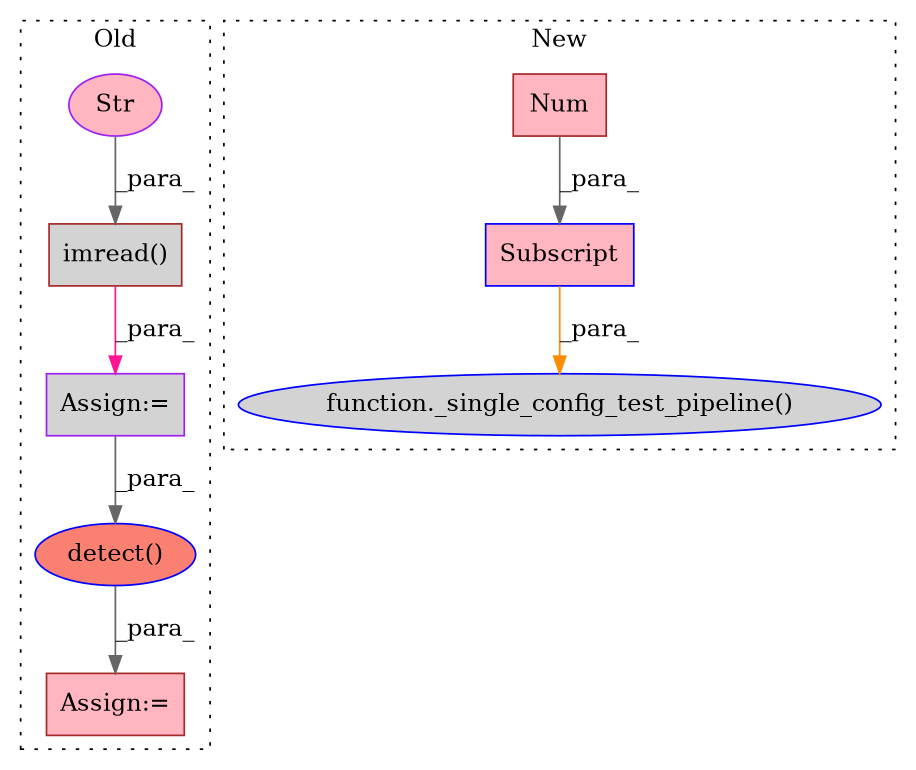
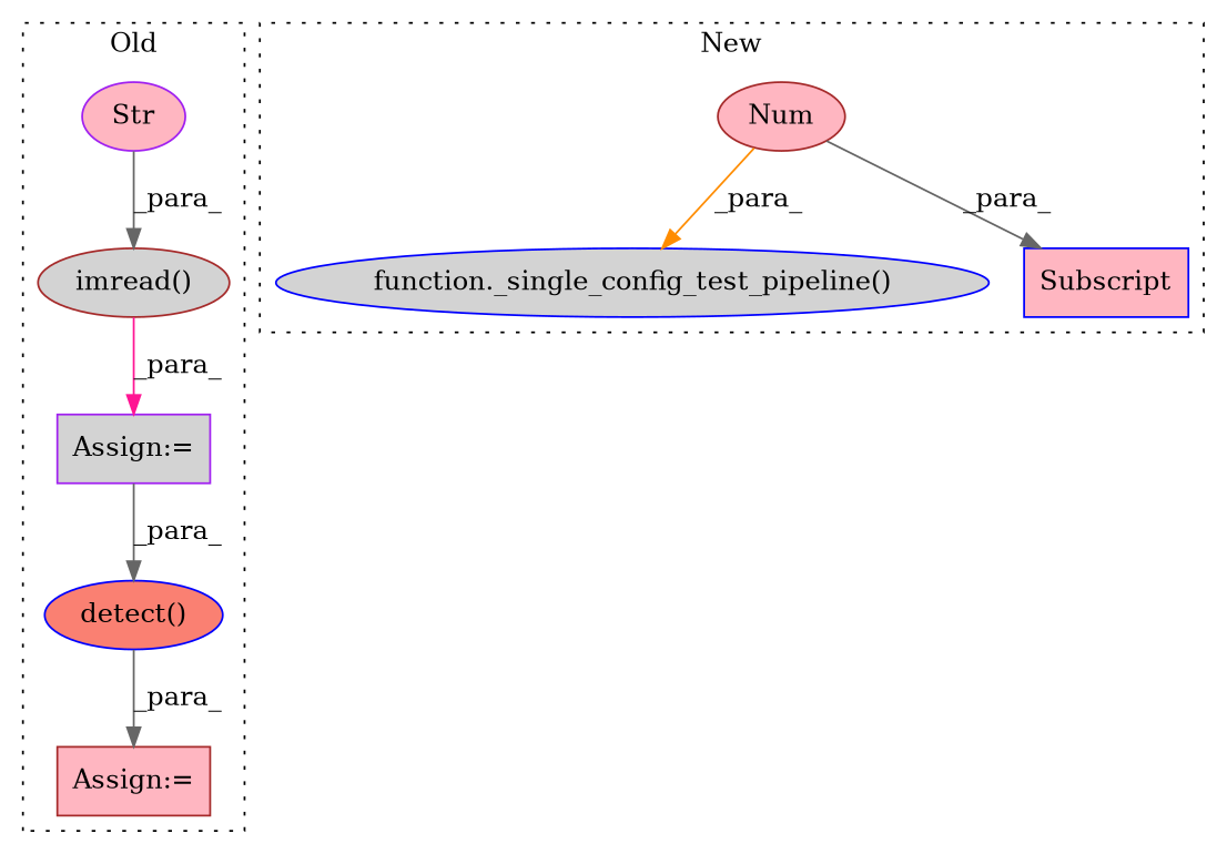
  digraph {
    node [a=75 color=brown fillcolor=lightpink l=3 shape=box style=filled]
    edge [color=gray40]
-   n1 [fillcolor=lightgrey l="11,1" label="imread()" s="2923,2977"]
+   n1 [fillcolor=lightgrey l="11,1" label="imread()" s="2923,2977" shape=ellipse]
    n2 [a=66 color=purple l=43 label=Str s=2934 shape=ellipse]
    n3 [a=68 color=purple fillcolor=lightgrey label="Assign:=" s=2920]
    n4 [a=68 label="Assign:=" s=2993]
    n5 [color=blue fillcolor=salmon l="13,1" label="detect()" s="2996,3014" shape=ellipse]
    n6 [color=blue fillcolor=lightgrey l="42,10" label="function._single_config_test_pipeline()" s="4189,4295" shape=ellipse]
    n7 [a=63 color=blue l="36,0" label=Subscript s="4259,0"]
-   n8 [a=76 l=1 label=Num s=4293]
+   n8 [a=76 l=1 label=Num s=4293 shape=ellipse]
    subgraph cluster_1 {
      label=Old
      style=dotted
      n1
      n2
      n3
      n4
      n5
    }
    subgraph cluster_2 {
      label=New
      style=dotted
      n6
      n7
      n8
    }
    n1 -> n3 [color=deeppink label=_para_]
    n2 -> n1 [label=_para_]
    n3 -> n5 [label=_para_]
    n5 -> n4 [label=_para_]
-   n7 -> n6 [color=darkorange label=_para_]
+   n8 -> n6 [color=darkorange label=_para_]
    n8 -> n7 [label=_para_]
  }
